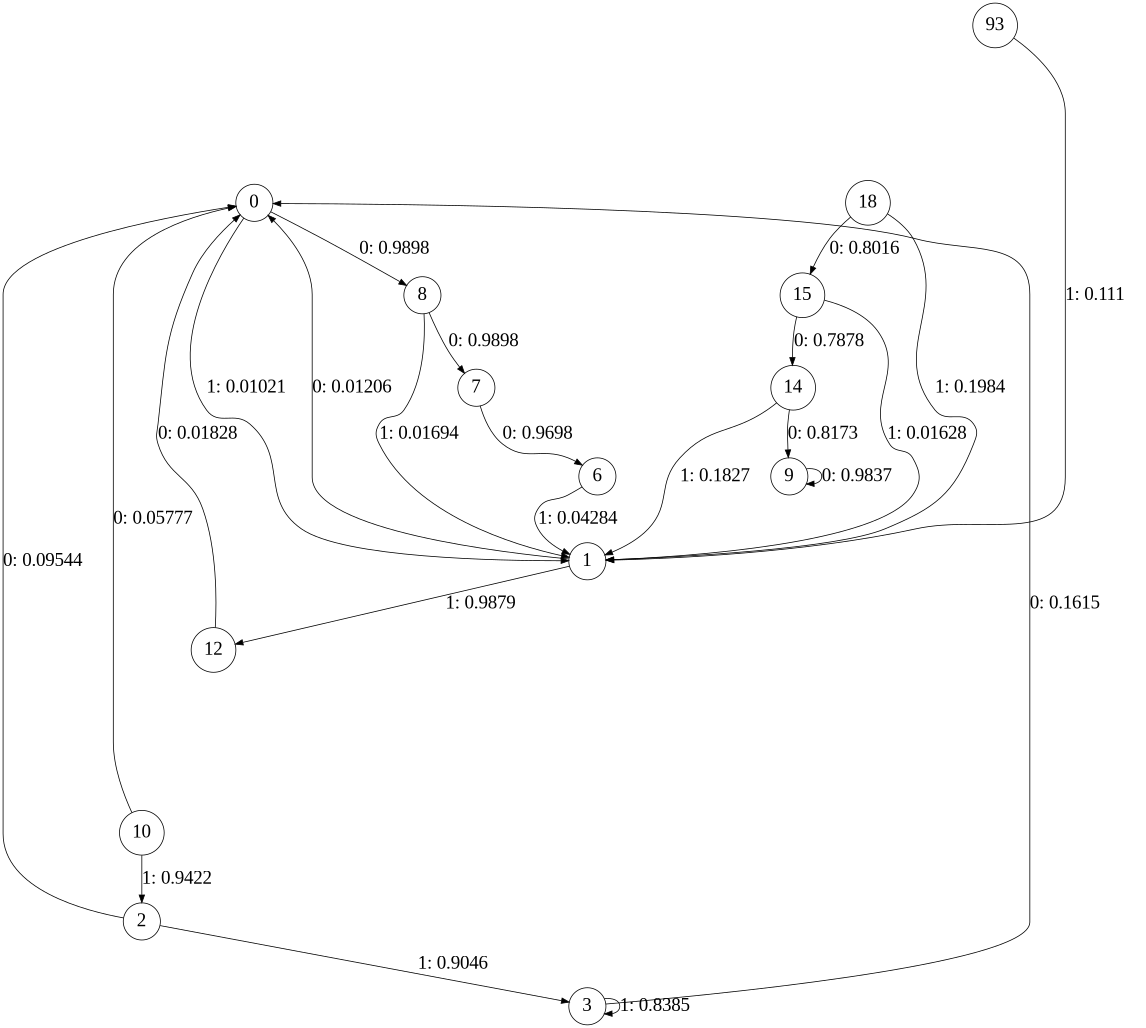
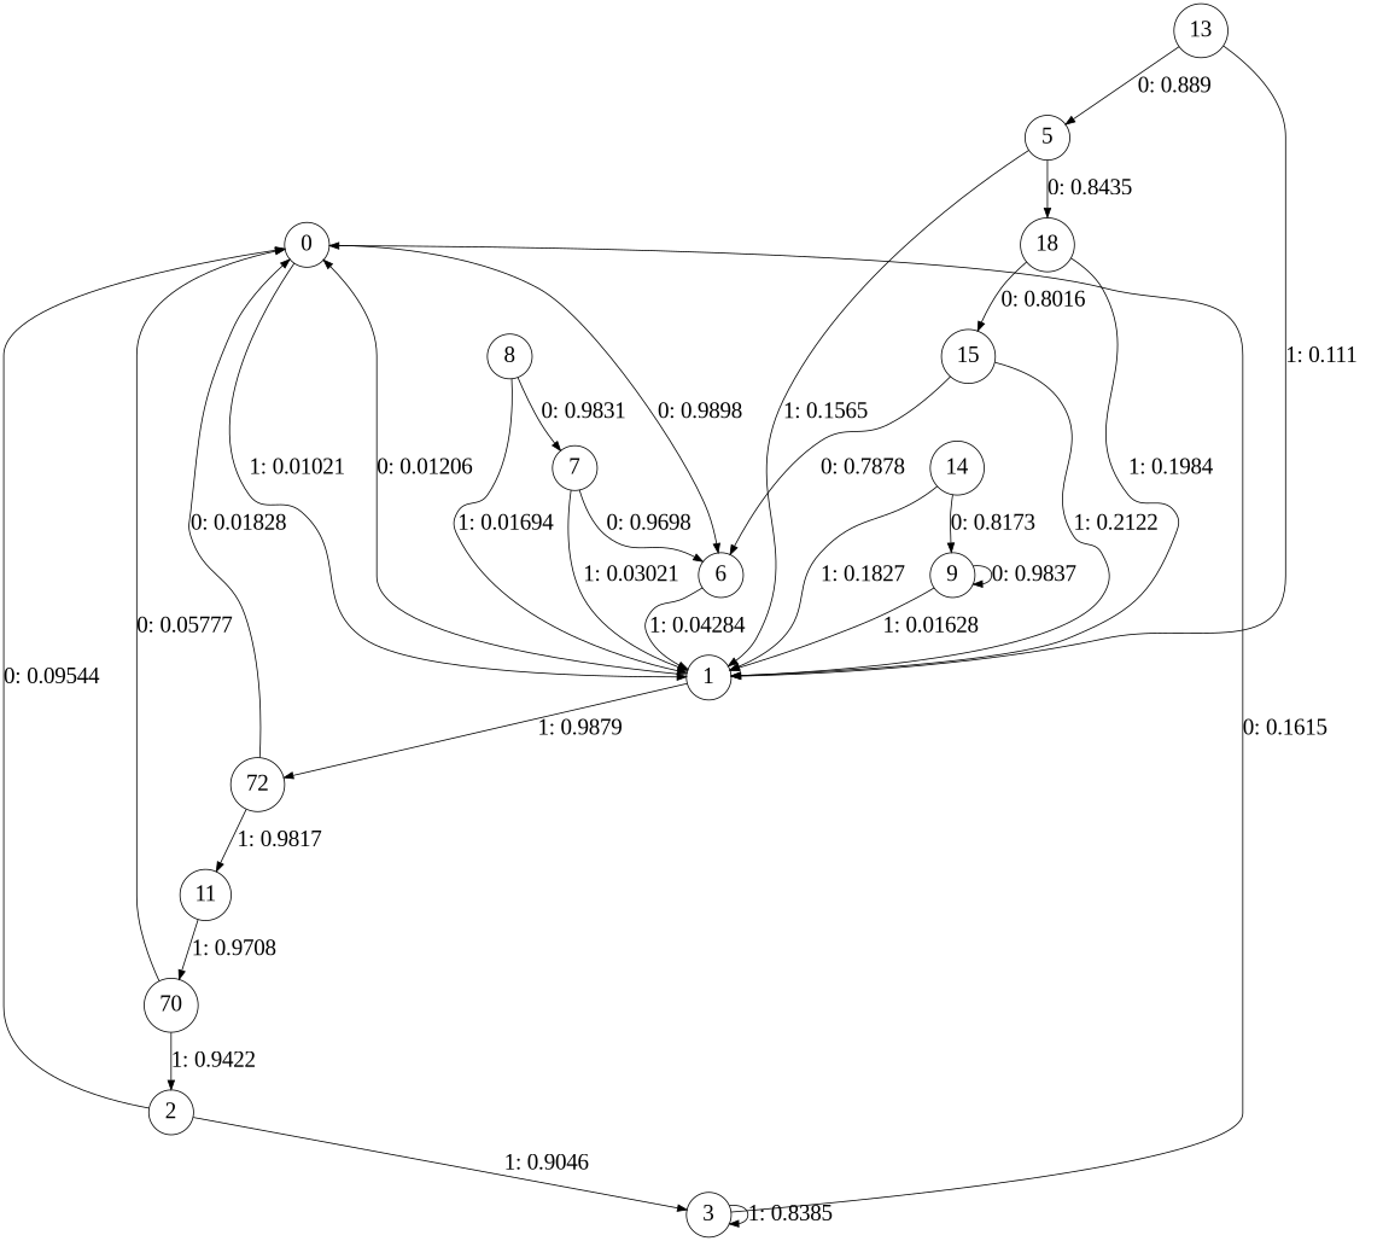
  digraph {
    fontname="Liberation Serif"
    node [fontname="Liberation Serif" fontsize=24 shape=circle]
    edge [fontname="Liberation Serif" fontsize=24]
    0
    8
    1
    7
-   12
+   12 [label=72]
    6
-   10
+   11
+   10 [label=70]
    2
    3
-   13 [label=93]
+   13
+   5
    n13 [label=18]
    15
    14
    9
-   0 -> 8 [label="0: 0.9898   "]
+   0 -> 6 [label="0: 0.9898   "]
    0 -> 1 [label="1: 0.01021  "]
    8 -> 1 [label="1: 0.01694  "]
-   8 -> 7 [label="0: 0.9898   "]
+   8 -> 7 [label="0: 0.9831   "]
    1 -> 0 [label="0: 0.01206  "]
    1 -> 12 [label="1: 0.9879   "]
+   7 -> 1 [label="1: 0.03021  "]
    7 -> 6 [label="0: 0.9698   "]
    12 -> 0 [label="0: 0.01828  "]
+   12 -> 11 [label="1: 0.9817   "]
    6 -> 1 [label="1: 0.04284  "]
+   11 -> 10 [label="1: 0.9708   "]
    10 -> 0 [label="0: 0.05777  "]
    10 -> 2 [label="1: 0.9422   "]
    2 -> 0 [label="0: 0.09544  "]
    2 -> 3 [label="1: 0.9046   "]
    3 -> 0 [label="0: 0.1615   "]
    3 -> 3 [label="1: 0.8385   "]
    13 -> 1 [label="1: 0.111    "]
+   13 -> 5 [label="0: 0.889    "]
+   5 -> 1 [label="1: 0.1565   "]
+   5 -> n13 [label="0: 0.8435   "]
    n13 -> 1 [label="1: 0.1984   "]
    n13 -> 15 [label="0: 0.8016   "]
-   15 -> 1 [label="1: 0.01628  "]
-   15 -> 14 [label="0: 0.7878   "]
+   15 -> 1 [label="1: 0.2122   "]
+   15 -> 6 [label="0: 0.7878   "]
    14 -> 1 [label="1: 0.1827   "]
    14 -> 9 [label="0: 0.8173   "]
+   9 -> 1 [label="1: 0.01628  "]
    9 -> 9 [label="0: 0.9837   "]
  }
